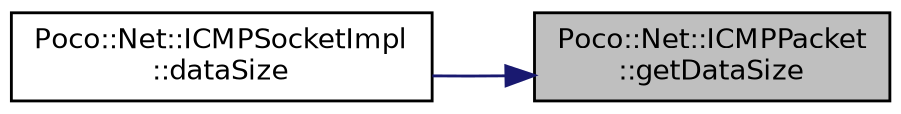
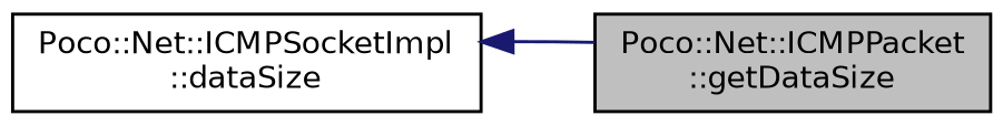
  digraph {
    rankdir=RL
    node [color=black fontname=Helvetica fontsize=10 shape=record style=filled]
    n1 [fillcolor=grey75 fontcolor=black height=0.2 label="Poco::Net::ICMPPacket\l::getDataSize" width=0.4]
    n2 [fillcolor=white height=0.2 label="Poco::Net::ICMPSocketImpl\l::dataSize" width=0.4]
-   n1 -> n2 [color=midnightblue dir=back fontname=Helvetica fontsize=10 labelfontname=Helvetica labelfontsize=10 style=solid]
+   n2 -> n1 [color=midnightblue dir=back fontname=Helvetica fontsize=10 labelfontname=Helvetica labelfontsize=10 style=solid]
  }
